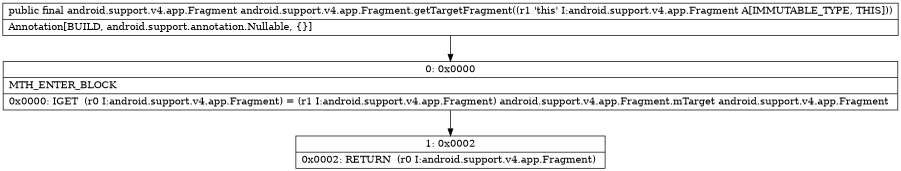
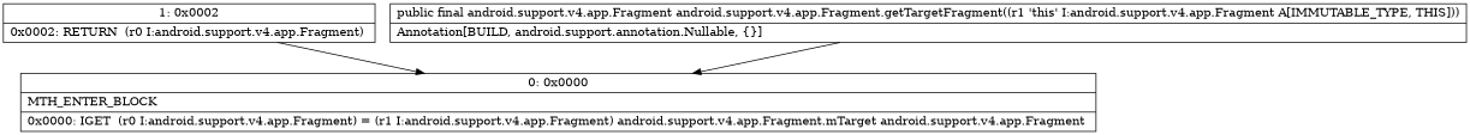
  digraph {
    node [shape=record]
    n1 [label="{0\:\ 0x0000|MTH_ENTER_BLOCK\l|0x0000: IGET  (r0 I:android.support.v4.app.Fragment) = (r1 I:android.support.v4.app.Fragment) android.support.v4.app.Fragment.mTarget android.support.v4.app.Fragment \l}"]
    n2 [label="{1\:\ 0x0002|0x0002: RETURN  (r0 I:android.support.v4.app.Fragment) \l}"]
    n3 [label="{public final android.support.v4.app.Fragment android.support.v4.app.Fragment.getTargetFragment((r1 'this' I:android.support.v4.app.Fragment A[IMMUTABLE_TYPE, THIS]))  | Annotation[BUILD, android.support.annotation.Nullable, \{\}]\l}"]
-   n1 -> n2
+   n2 -> n1
    n3 -> n1
  }
